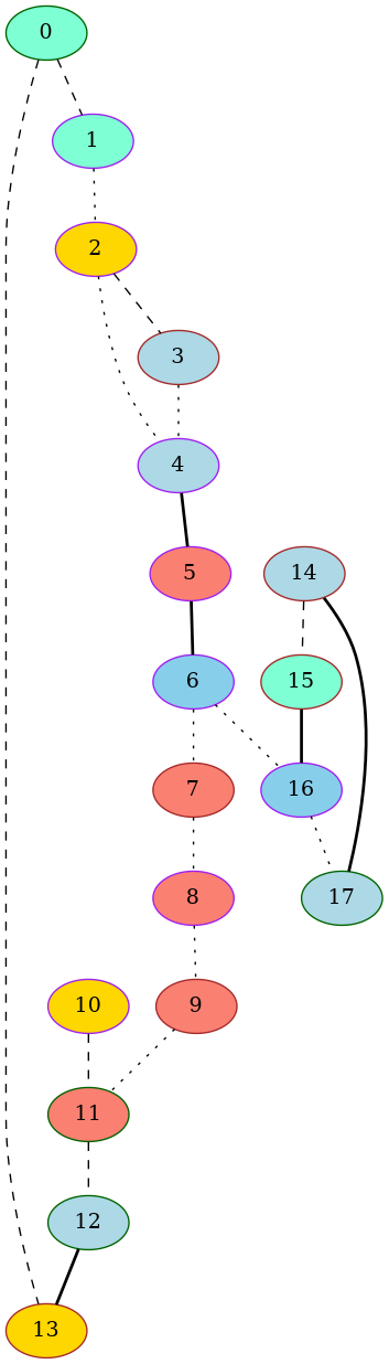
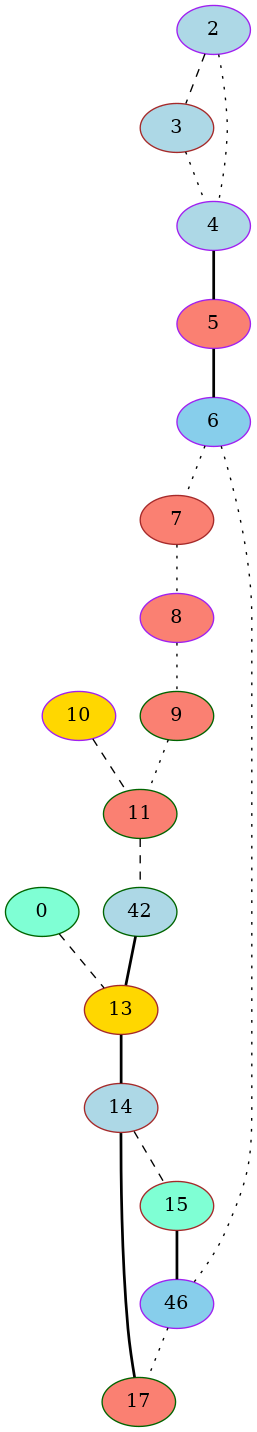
  graph {
    node [color=purple fillcolor=lightblue style=filled]
    edge [style=dotted]
    0 [color=darkgreen fillcolor=aquamarine]
-   1 [fillcolor=aquamarine]
    13 [color=brown fillcolor=gold]
-   2 [fillcolor=gold]
+   2
    14 [color=brown]
    3 [color=brown]
    4
-   17 [color=darkgreen]
+   17 [color=darkgreen fillcolor=salmon]
    15 [color=brown fillcolor=aquamarine]
    5 [fillcolor=salmon]
    6 [fillcolor=skyblue]
    7 [color=brown fillcolor=salmon]
-   16 [fillcolor=skyblue]
+   16 [fillcolor=skyblue label=46]
    8 [fillcolor=salmon]
-   9 [color=brown fillcolor=salmon]
+   9 [color=darkgreen fillcolor=salmon]
    11 [color=darkgreen fillcolor=salmon]
    10 [fillcolor=gold]
-   12 [color=darkgreen]
-   0 -- 1 [style=dashed]
+   12 [color=darkgreen label=42]
    0 -- 13 [style=dashed]
-   1 -- 2
+   13 -- 14 [style=bold]
    2 -- 3 [style=dashed]
    2 -- 4
    14 -- 17 [style=bold]
    14 -- 15 [style=dashed]
    3 -- 4
    4 -- 5 [style=bold]
    15 -- 16 [style=bold]
    5 -- 6 [style=bold]
    6 -- 7
    6 -- 16
    7 -- 8
    16 -- 17
    8 -- 9
    9 -- 11
    11 -- 12 [style=dashed]
    10 -- 11 [style=dashed]
    12 -- 13 [style=bold]
  }
